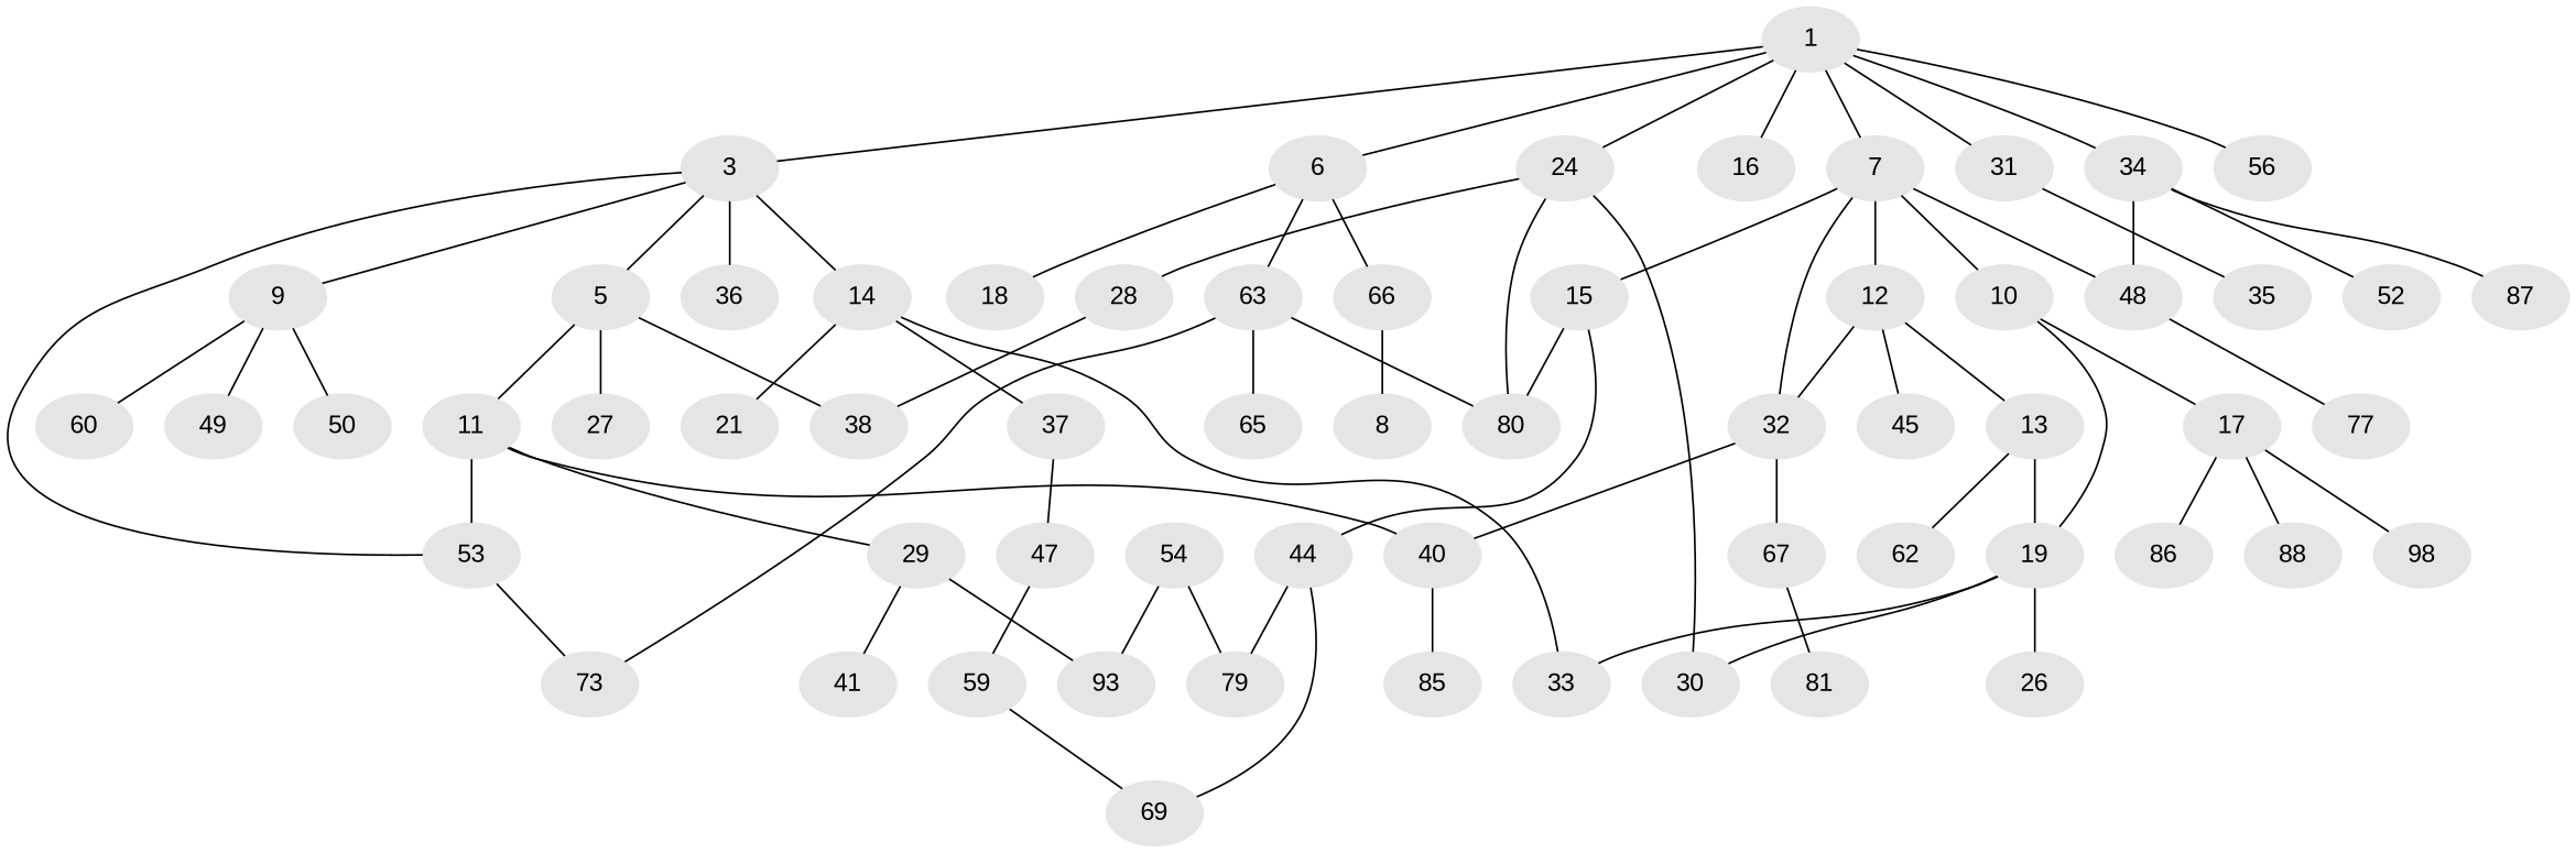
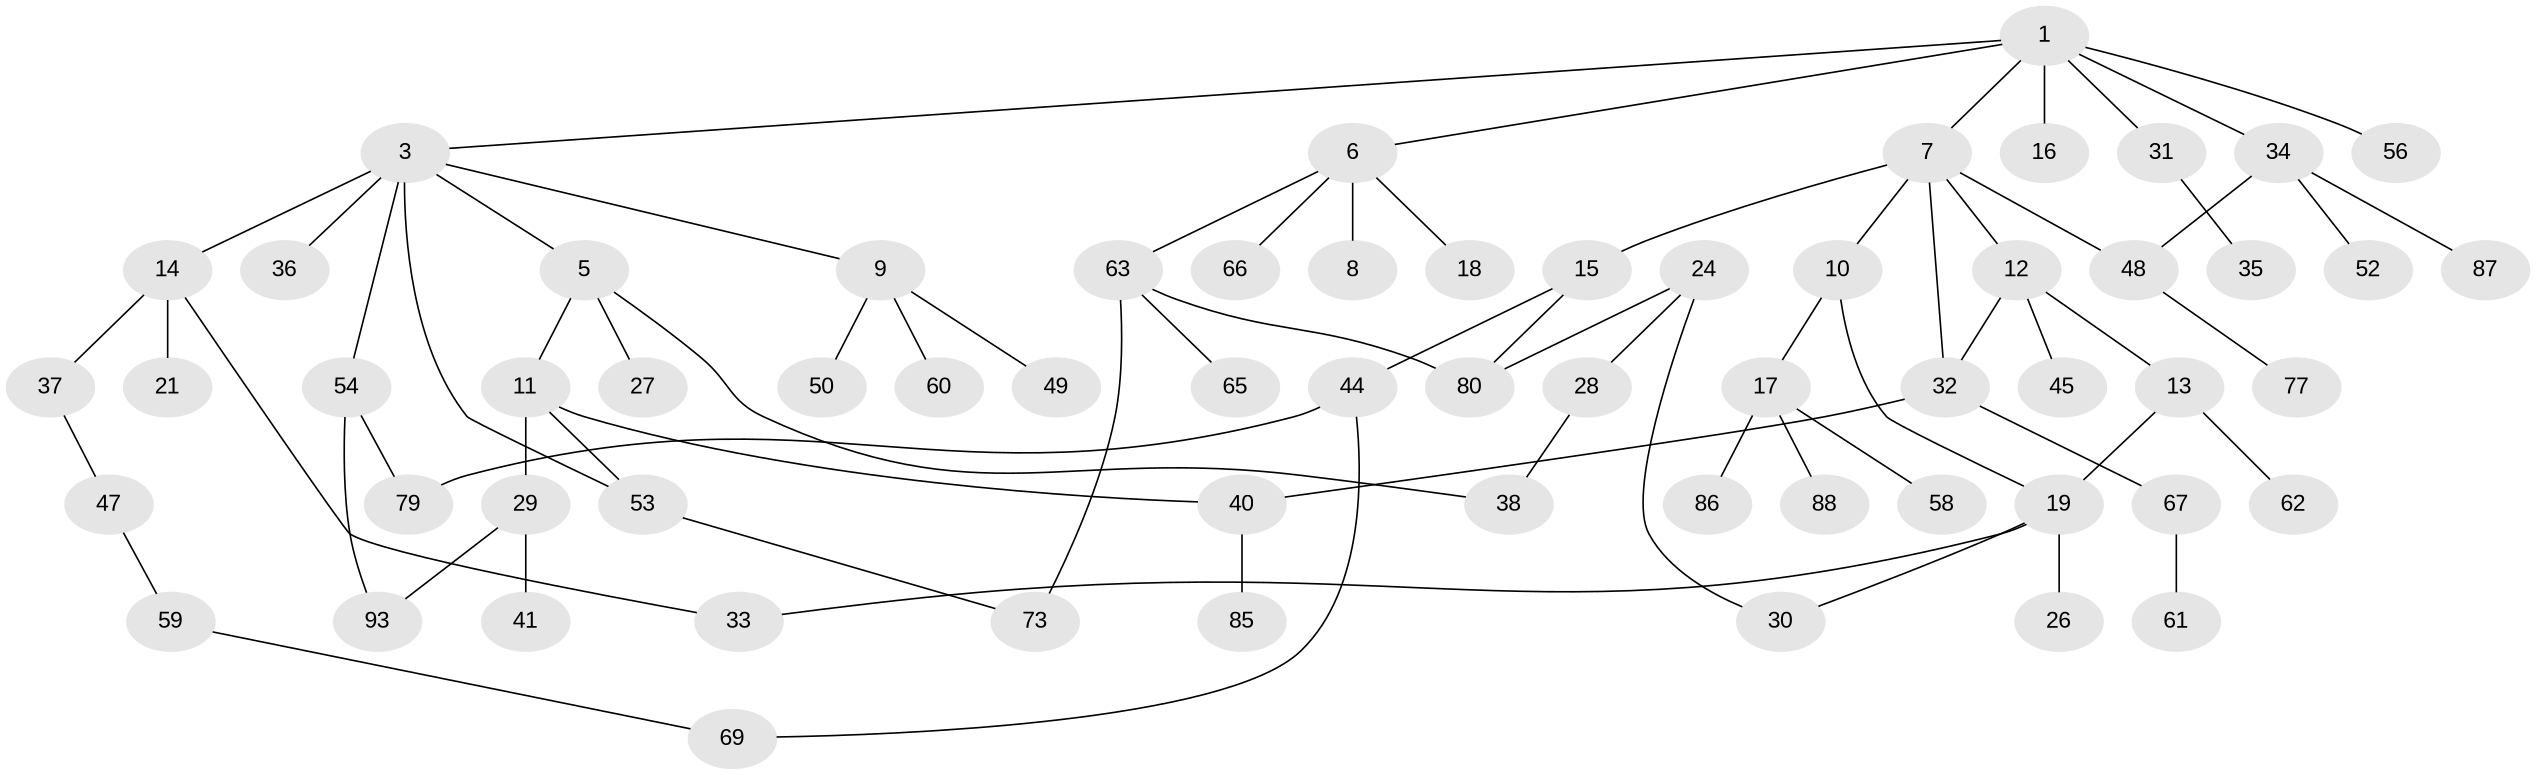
  graph {
    fontname="Liberation Sans"
    node [color=gray90 fontname="Liberation Sans" style=filled]
    edge [fontname="Liberation Sans"]
    1 [super="+2"]
    3 [super="+4"]
    6
    7 [super="+94"]
    16
    24
    31
    34 [super="+85"]
    56
    5
    9 [super="+23"]
    14
    36 [super="+84"]
    53 [super="+83"]
    54 [super="+74"]
    8 [super="+20"]
    18 [super="+75"]
    63 [super="+68"]
    66
    10
    12 [super="+22"]
    15 [super="+46"]
    32 [super="+55"]
    48 [super="+70"]
    80
    30 [super="+77"]
    28
    35
    52
    87 [super="+91"]
    11 [super="+73"]
    27
    38 [super="+51"]
    49
    50 [super="+76"]
    60
    21
    33
    37 [super="+39"]
    n40 [label=73]
    93
    79 [super="+90"]
    29
    40 [super="+43"]
    65 [super="+92"]
    17 [super="+64"]
    19 [super="+25"]
    13
    45 [super="+57"]
    44
    67
    n52 [label=77]
-   58 [label=98]
+   58
    86
    88
    26
    41 [super="+78"]
    n58 [label=85]
    62
    47
    69
-   81
+   81 [label=61]
    59 [super="+61"]
    1 -- 3
    1 -- 6
    1 -- 7
    1 -- 16
-   1 -- 24
    1 -- 31
    1 -- 34
    1 -- 56
    3 -- 5
    3 -- 9
    3 -- 14
    3 -- 36 [weight=2]
    3 -- 53
-   66 -- 8
+   3 -- 54
+   6 -- 8
    6 -- 18
    6 -- 63
    6 -- 66
    7 -- 10
    7 -- 12
    7 -- 15
    7 -- 32
    7 -- 48
    24 -- 80
    24 -- 30
    24 -- 28
    31 -- 35
    34 -- 48
    34 -- 52
    34 -- 87
    5 -- 11
    5 -- 27
    5 -- 38
    9 -- 49
    9 -- 50
    9 -- 60
    14 -- 21
    14 -- 33
    14 -- 37
    53 -- n40
    54 -- 93
    54 -- 79
    63 -- 80
    63 -- n40
    63 -- 65
    10 -- 17
    10 -- 19
    12 -- 32
    12 -- 13
    12 -- 45
    15 -- 80
    15 -- 44
    32 -- 40
    32 -- 67
    48 -- n52
    28 -- 38
    11 -- 53
    11 -- 29
    11 -- 40
    37 -- 47
    29 -- 93
    29 -- 41
    40 -- n58
    17 -- 58
    17 -- 86
    17 -- 88
    19 -- 30
    19 -- 33
    19 -- 26
    13 -- 19
    13 -- 62
    44 -- 79
    44 -- 69
    67 -- 81
    47 -- 59
    59 -- 69
  }
